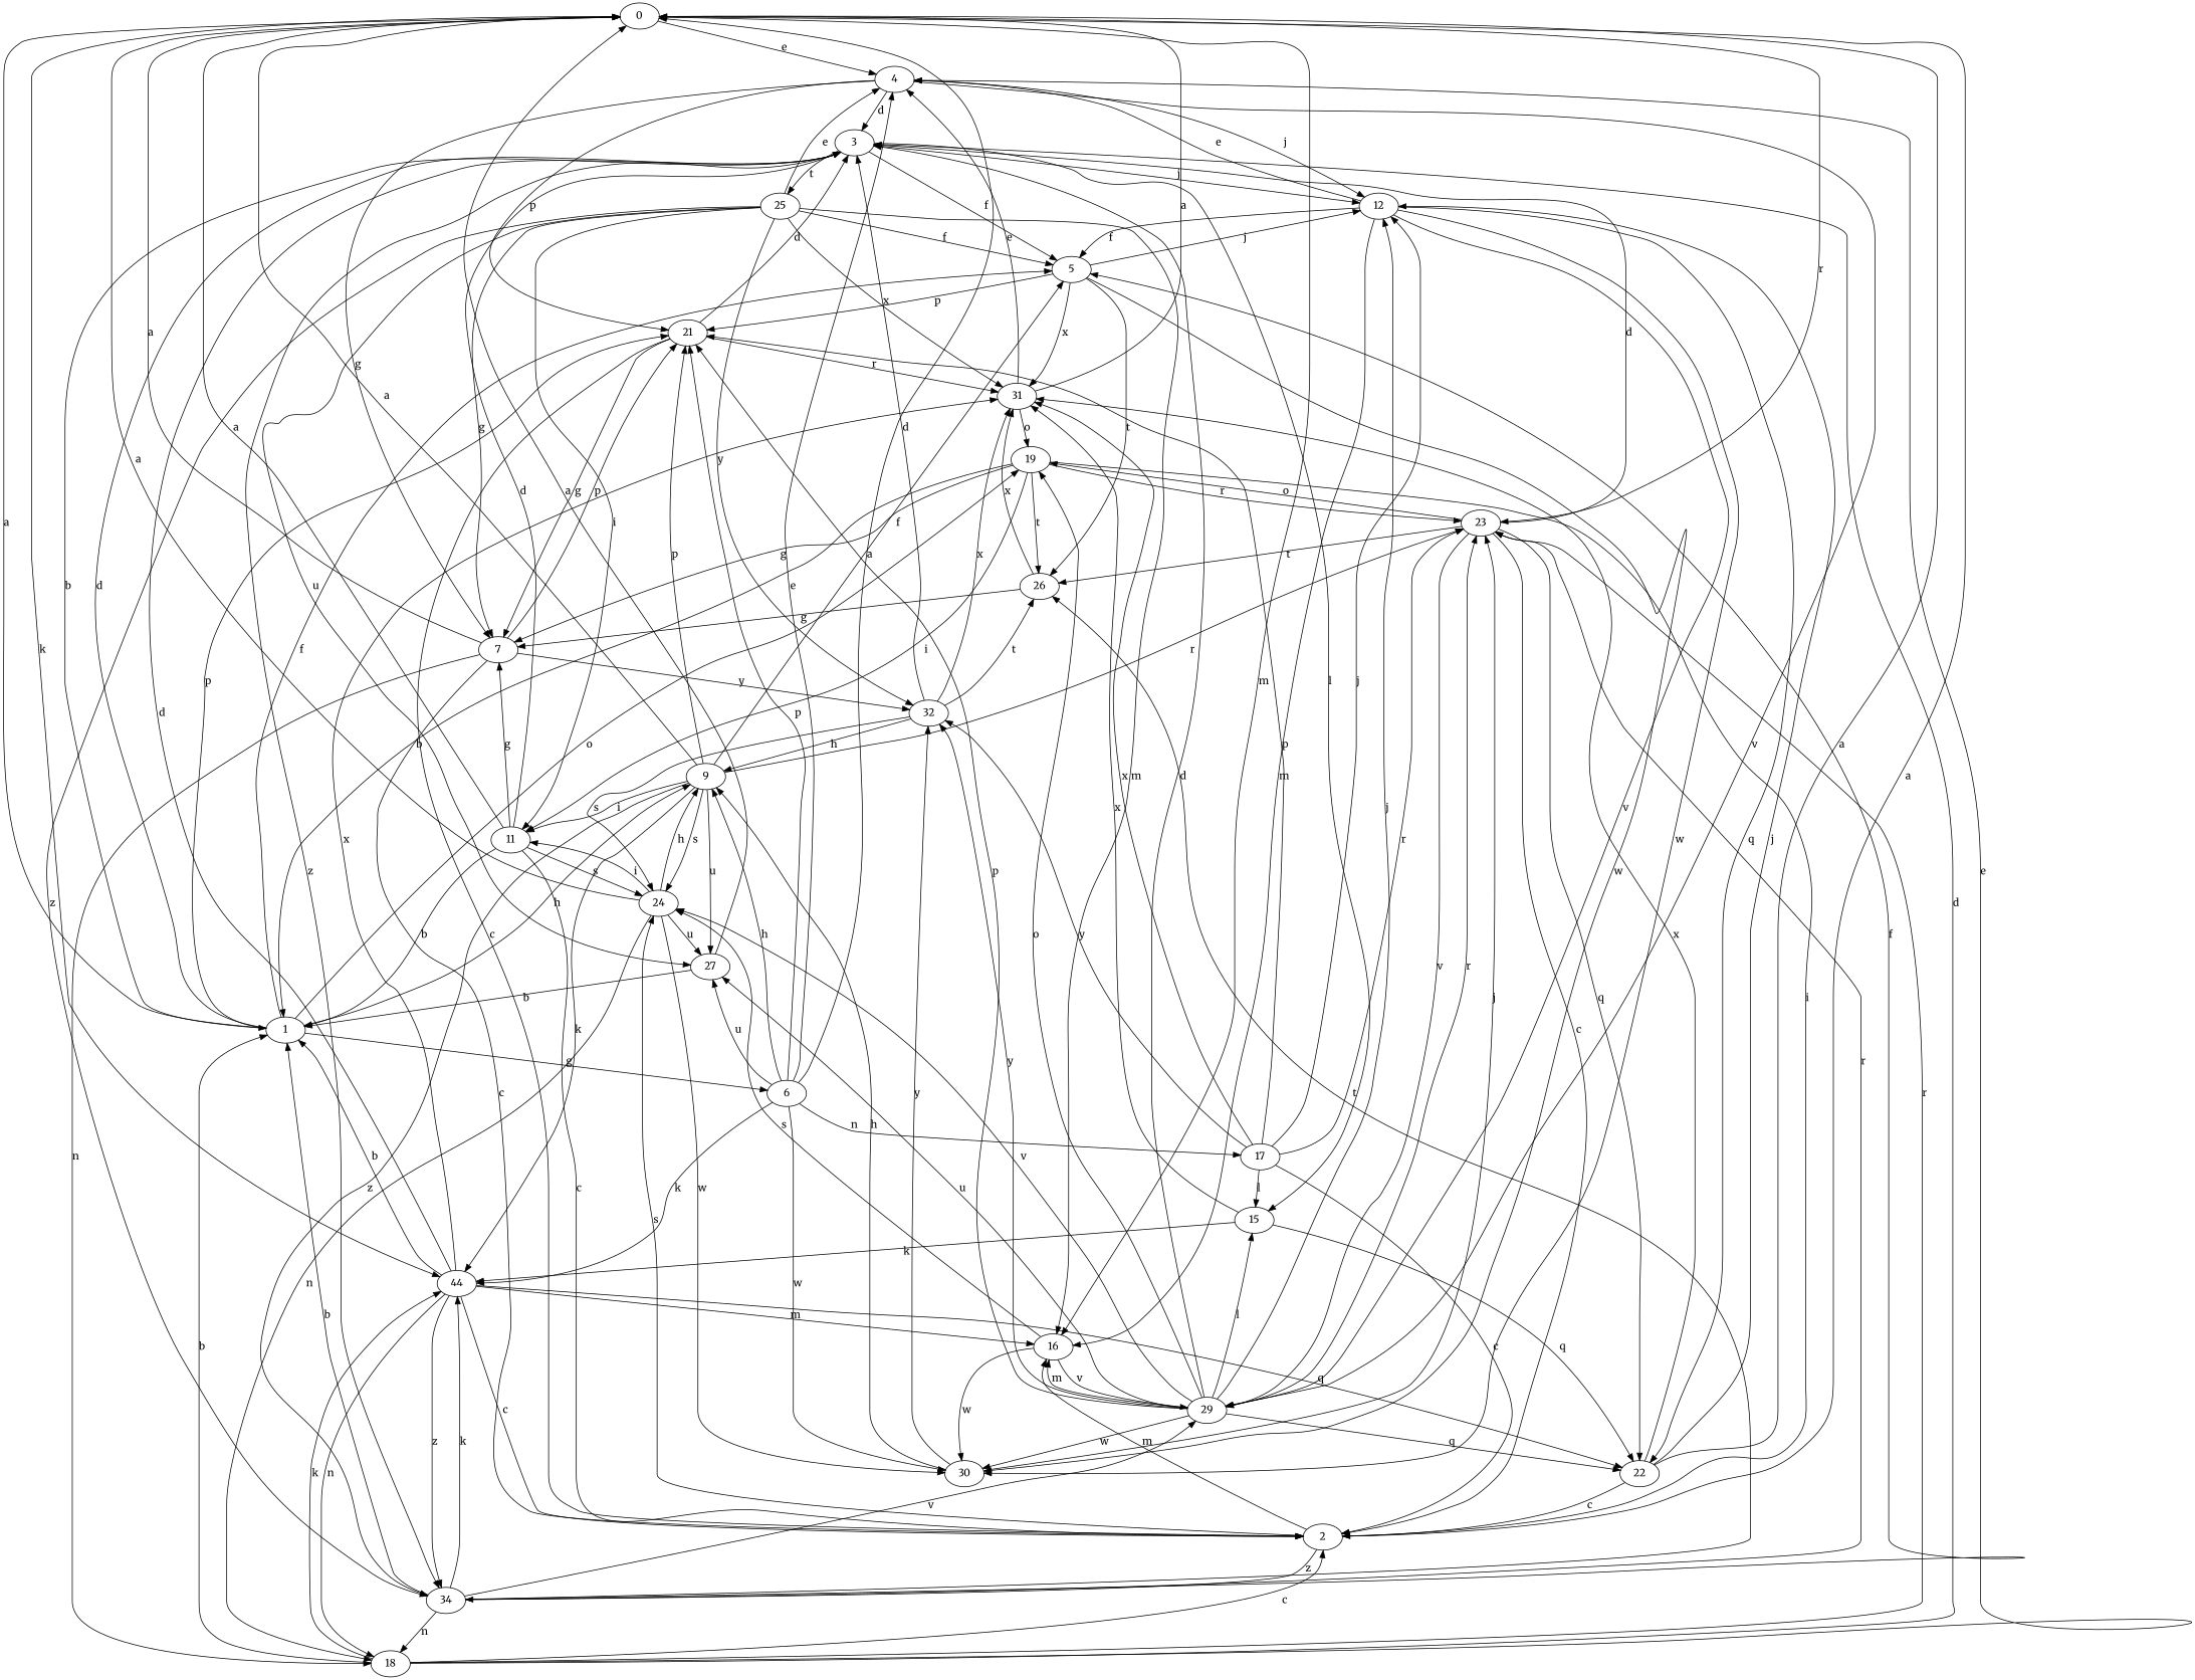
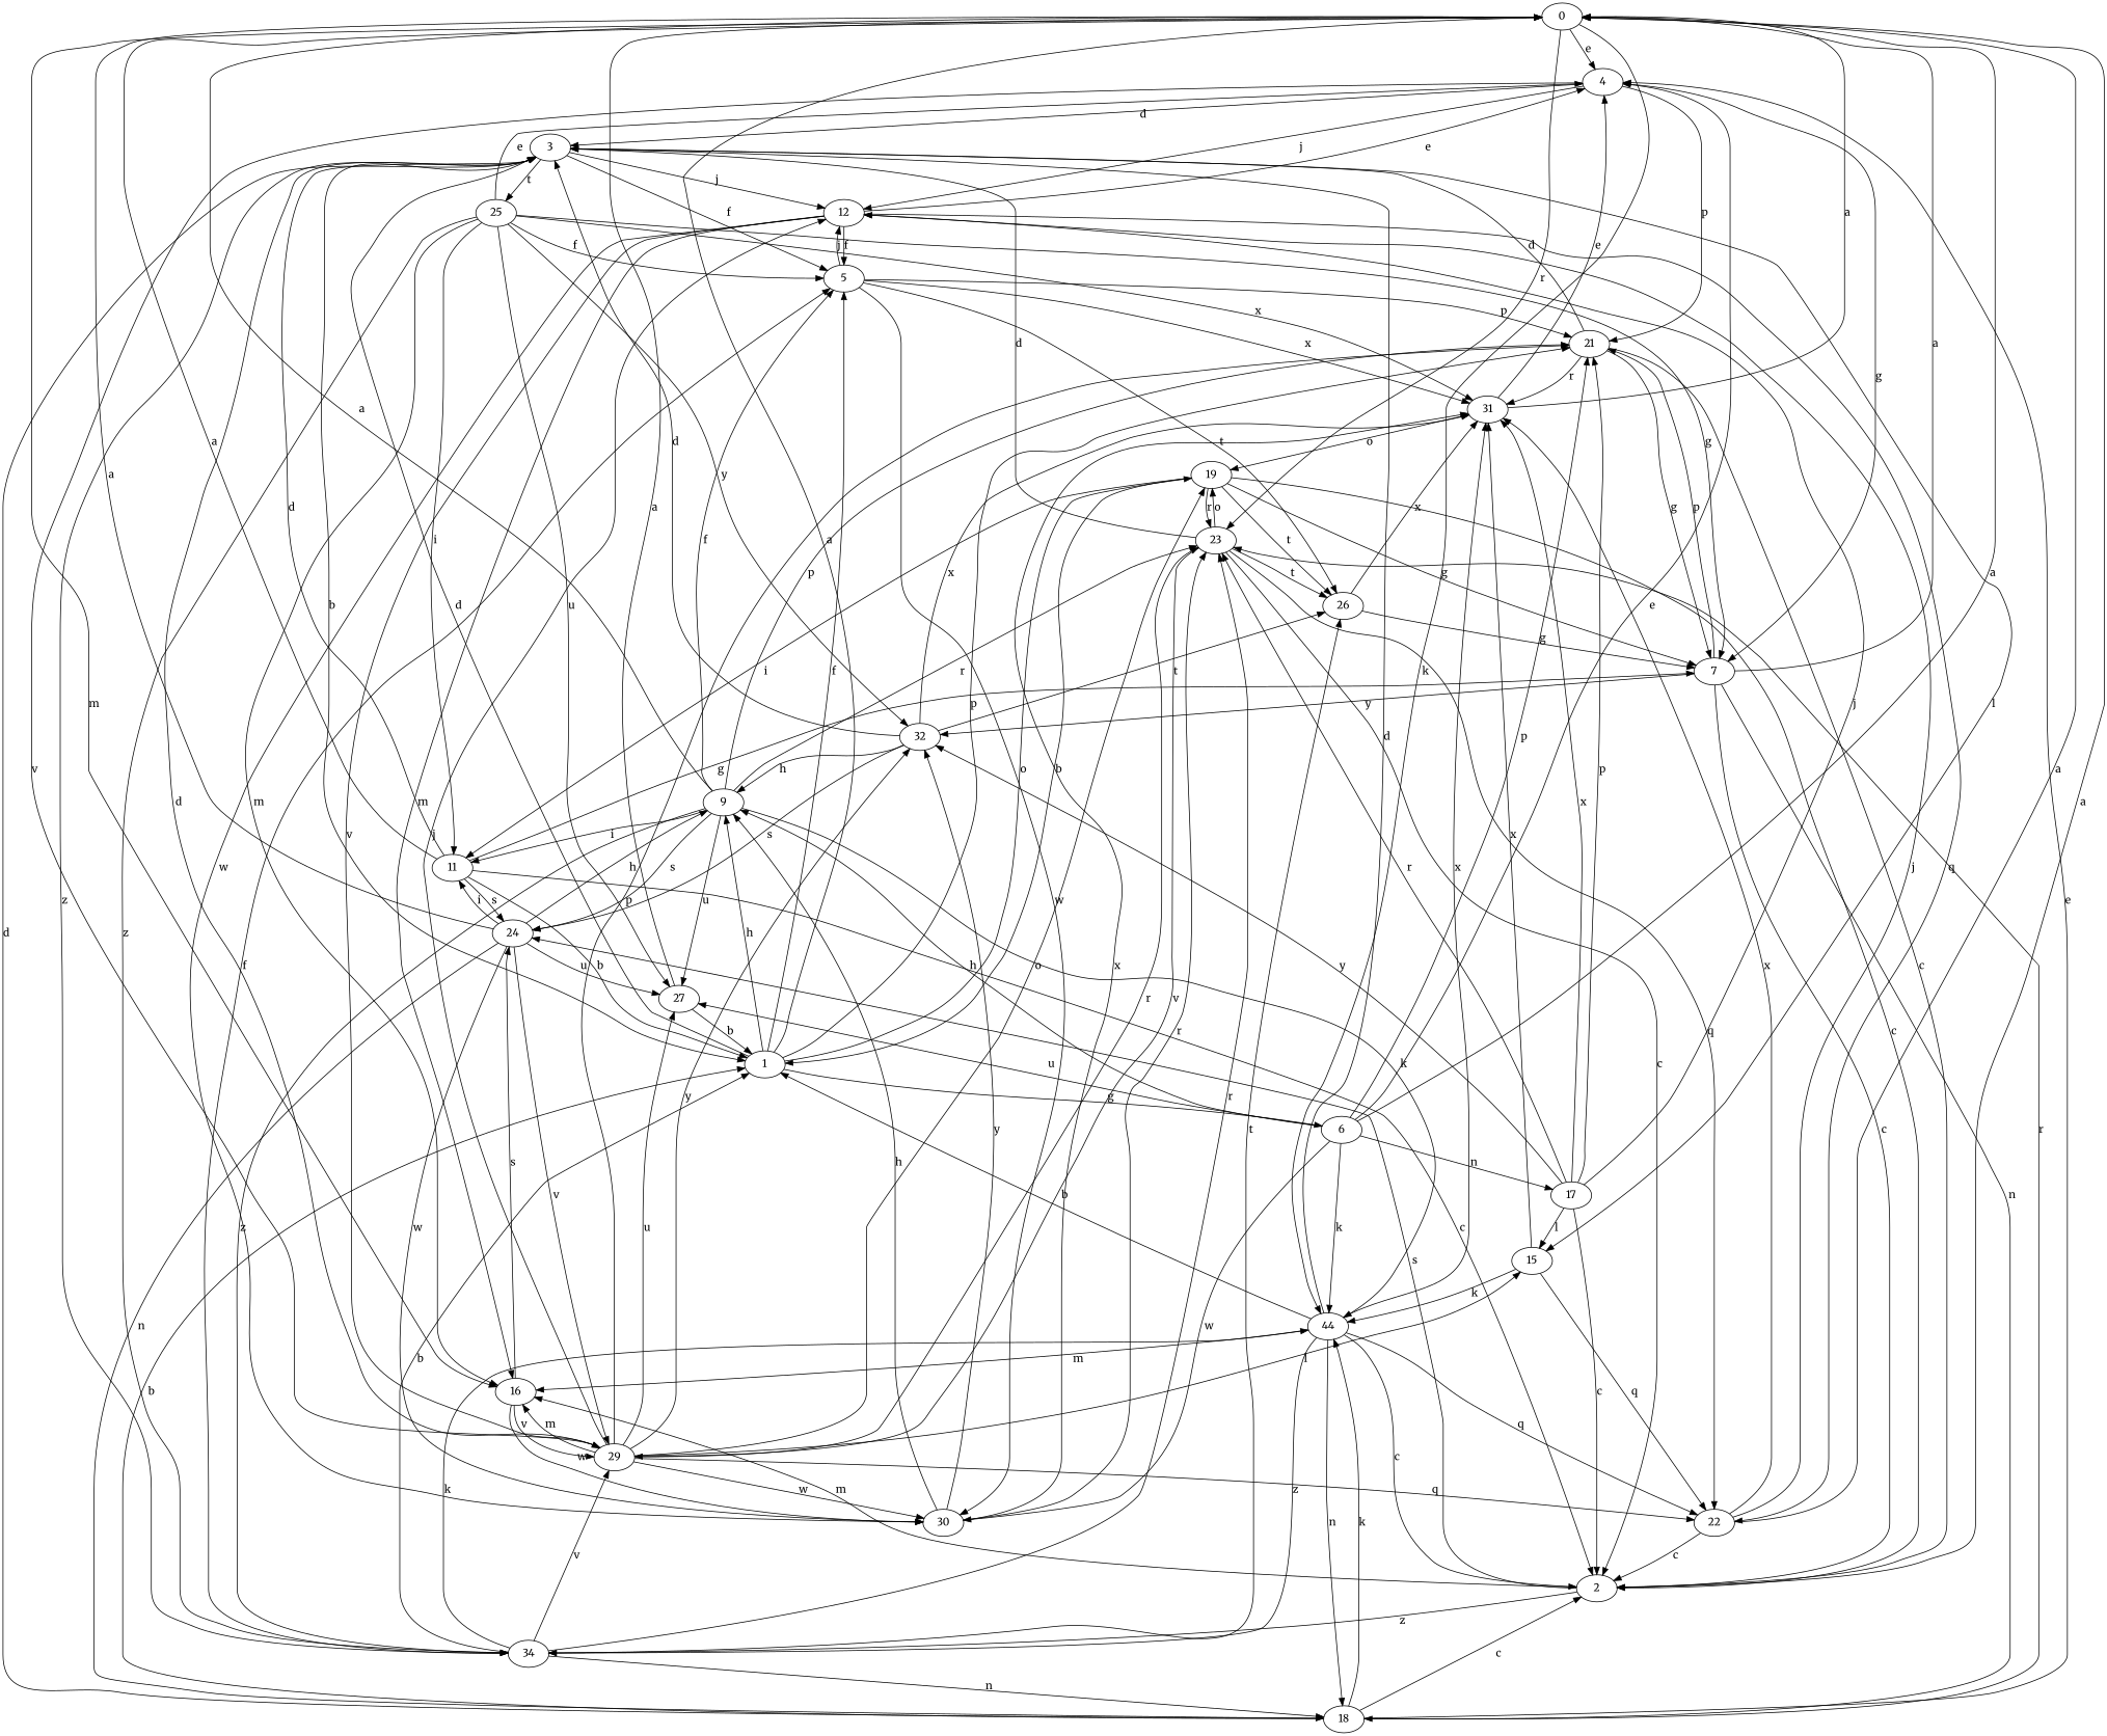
  strict digraph {
    fontname=Merriweather
    node [fontname=Merriweather]
    edge [fontname=Merriweather]
    0
    4
    n3 [label=44]
    16
    23
    3
    21
    12
    7
    29
    1
    2
    34
    31
    18
    22
    24
    30
    19
    26
    5
    6
    9
    15
    25
    17
    27
    11
    32
    0 -> 4 [label=e]
    0 -> n3 [label=k]
    0 -> 16 [label=m]
    0 -> 23 [label=r]
    4 -> 3 [label=d]
    4 -> 21 [label=p]
    4 -> 12 [label=j]
    4 -> 7 [label=g]
    4 -> 29 [label=v]
    n3 -> 16 [label=m]
    n3 -> 3 [label=d]
    n3 -> 1 [label=b]
    n3 -> 2 [label=c]
    n3 -> 34 [label=z]
    n3 -> 31 [label=x]
    n3 -> 18 [label=n]
    n3 -> 22 [label=q]
    16 -> 29 [label=v]
    16 -> 24 [label=s]
    16 -> 30 [label=w]
    23 -> 3 [label=d]
    23 -> 29 [label=v]
    23 -> 2 [label=c]
    23 -> 22 [label=q]
    23 -> 19 [label=o]
    23 -> 26 [label=t]
    3 -> 12 [label=j]
    3 -> 1 [label=b]
    3 -> 34 [label=z]
    3 -> 5 [label=f]
    3 -> 15 [label=l]
    3 -> 25 [label=t]
    21 -> 3 [label=d]
    21 -> 7 [label=g]
    21 -> 2 [label=c]
    21 -> 31 [label=r]
    12 -> 4 [label=e]
    12 -> 16 [label=m]
    12 -> 29 [label=v]
    12 -> 22 [label=q]
    12 -> 30 [label=w]
    12 -> 5 [label=f]
    7 -> 0 [label=a]
    7 -> 21 [label=p]
    7 -> 2 [label=c]
    7 -> 18 [label=n]
    7 -> 32 [label=y]
    29 -> 16 [label=m]
    29 -> 23 [label=r]
    29 -> 3 [label=d]
    29 -> 21 [label=p]
    29 -> 12 [label=j]
    29 -> 22 [label=q]
    29 -> 30 [label=w]
    29 -> 19 [label=o]
    29 -> 15 [label=l]
    29 -> 27 [label=u]
    29 -> 32 [label=y]
    1 -> 0 [label=a]
    1 -> 3 [label=d]
    1 -> 21 [label=p]
    1 -> 19 [label=o]
    1 -> 5 [label=f]
    1 -> 6 [label=g]
    1 -> 9 [label=h]
    2 -> 0 [label=a]
    2 -> 16 [label=m]
    2 -> 34 [label=z]
    2 -> 24 [label=s]
    34 -> n3 [label=k]
    34 -> 23 [label=r]
    34 -> 29 [label=v]
    34 -> 1 [label=b]
    34 -> 18 [label=n]
    34 -> 26 [label=t]
    34 -> 5 [label=f]
    31 -> 0 [label=a]
    31 -> 4 [label=e]
    31 -> 19 [label=o]
    18 -> 4 [label=e]
    18 -> n3 [label=k]
    18 -> 23 [label=r]
    18 -> 3 [label=d]
    18 -> 1 [label=b]
    18 -> 2 [label=c]
    22 -> 0 [label=a]
    22 -> 12 [label=j]
    22 -> 2 [label=c]
    22 -> 31 [label=x]
    24 -> 0 [label=a]
-   29 -> 24 [label=v]
+   24 -> 29 [label=v]
    24 -> 18 [label=n]
    24 -> 30 [label=w]
    24 -> 9 [label=h]
    24 -> 27 [label=u]
    24 -> 11 [label=i]
-   30 -> 23 [label=j]
+   30 -> 23 [label=r]
+   30 -> 31 [label=x]
    30 -> 9 [label=h]
    30 -> 32 [label=y]
    19 -> 23 [label=r]
    19 -> 7 [label=g]
    19 -> 1 [label=b]
-   19 -> 2 [label=i]
+   19 -> 2 [label=c]
    19 -> 26 [label=t]
    19 -> 11 [label=i]
    26 -> 7 [label=g]
    26 -> 31 [label=x]
    5 -> 21 [label=p]
    5 -> 12 [label=j]
    5 -> 31 [label=x]
    5 -> 30 [label=w]
    5 -> 26 [label=t]
    6 -> 0 [label=a]
    6 -> 4 [label=e]
    6 -> n3 [label=k]
    6 -> 21 [label=p]
    6 -> 30 [label=w]
    6 -> 9 [label=h]
    6 -> 17 [label=n]
    6 -> 27 [label=u]
    9 -> 0 [label=a]
    9 -> n3 [label=k]
    9 -> 23 [label=r]
    9 -> 21 [label=p]
    9 -> 34 [label=z]
    9 -> 24 [label=s]
    9 -> 5 [label=f]
    9 -> 27 [label=u]
    9 -> 11 [label=i]
    15 -> n3 [label=k]
    15 -> 31 [label=x]
    15 -> 22 [label=q]
    25 -> 4 [label=e]
    25 -> 16 [label=m]
    25 -> 7 [label=g]
    25 -> 34 [label=z]
    25 -> 31 [label=x]
    25 -> 5 [label=f]
    25 -> 27 [label=u]
    25 -> 11 [label=i]
    25 -> 32 [label=y]
    17 -> 23 [label=r]
    17 -> 21 [label=p]
    17 -> 12 [label=j]
    17 -> 2 [label=c]
    17 -> 31 [label=x]
    17 -> 15 [label=l]
    17 -> 32 [label=y]
    27 -> 0 [label=a]
    27 -> 1 [label=b]
    11 -> 0 [label=a]
    11 -> 3 [label=d]
    11 -> 7 [label=g]
    11 -> 1 [label=b]
    11 -> 2 [label=c]
    11 -> 24 [label=s]
    32 -> 3 [label=d]
    32 -> 31 [label=x]
    32 -> 24 [label=s]
    32 -> 26 [label=t]
    32 -> 9 [label=h]
  }
